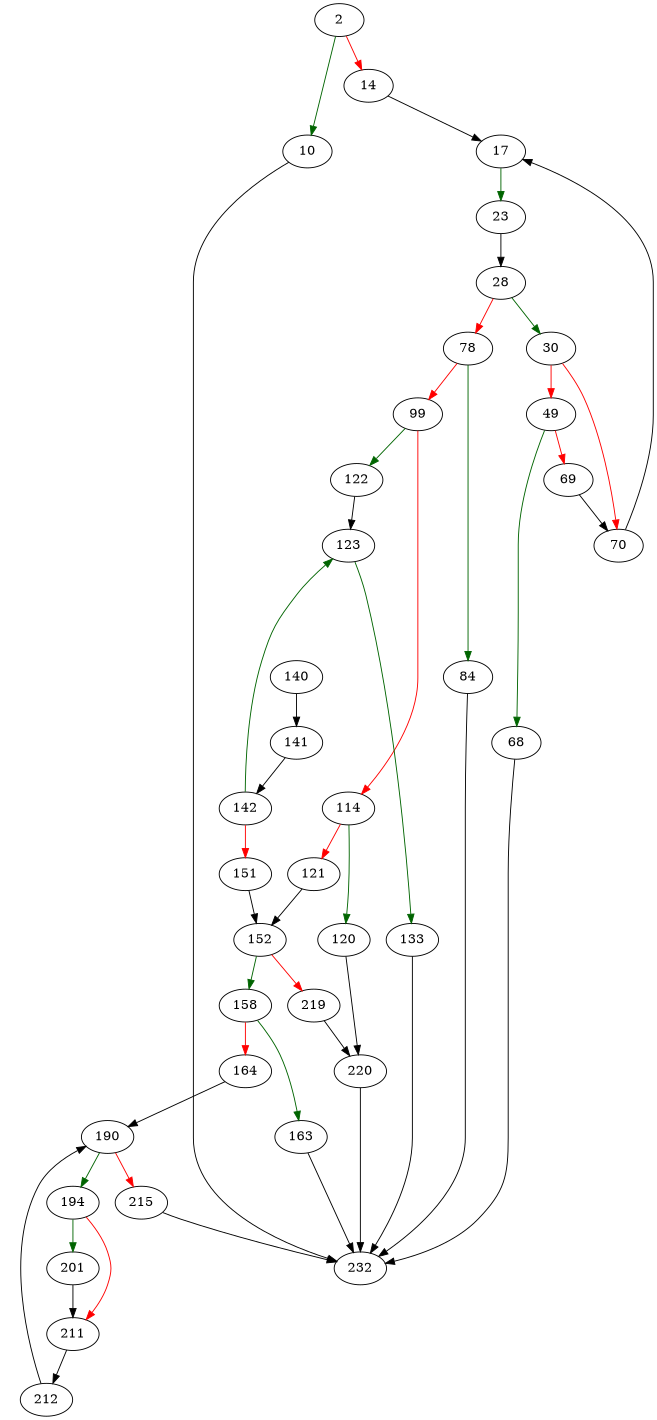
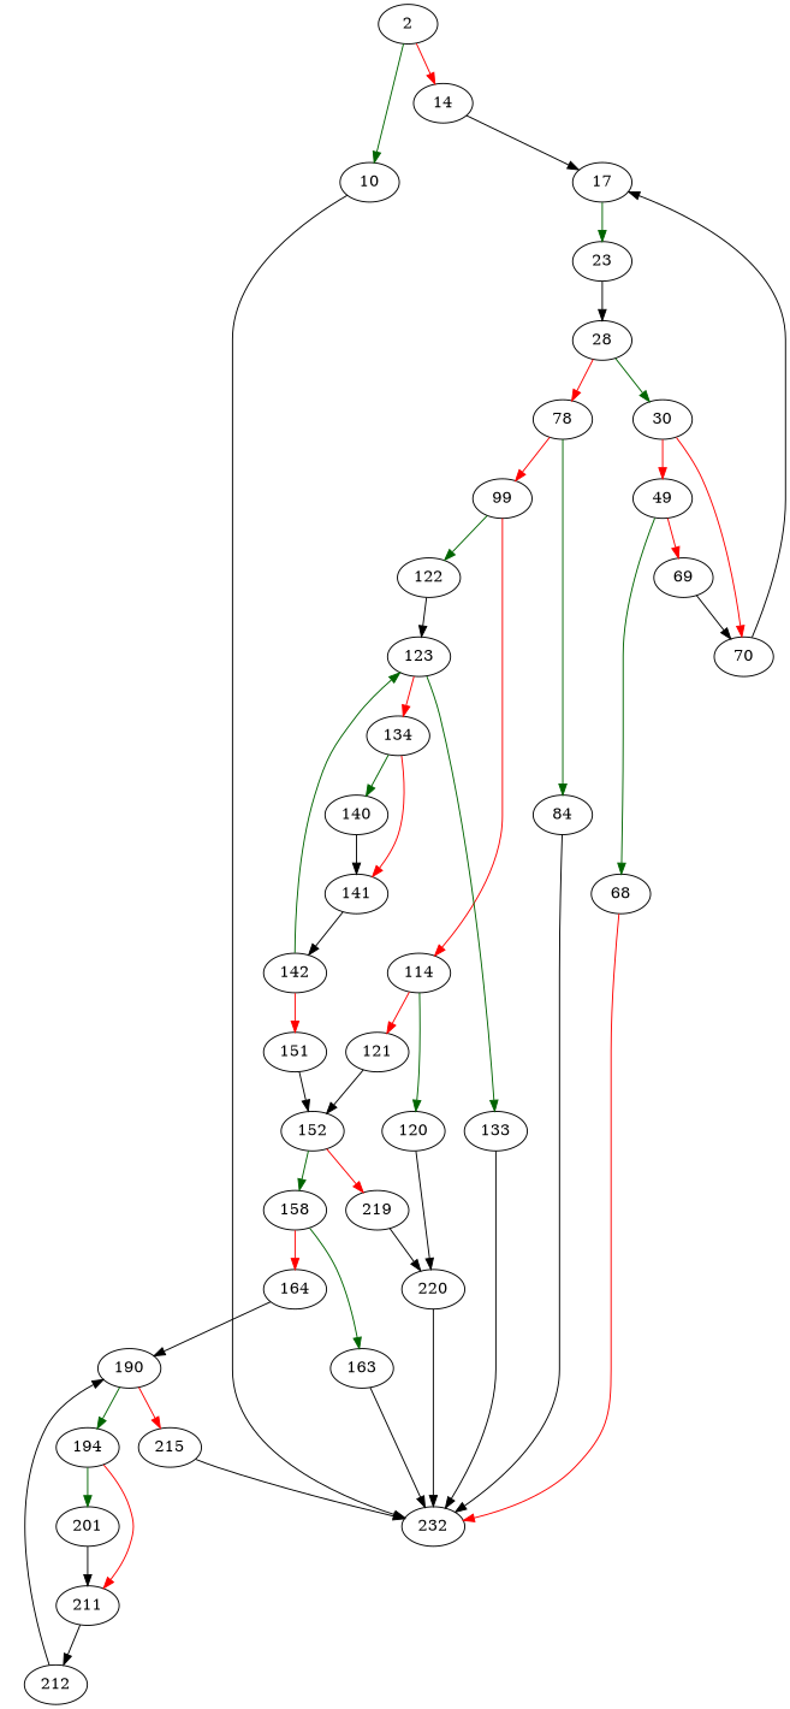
  strict digraph {
    2 [entry=true]
    n2 [label=10]
    14
    232
    17
    23
    28
    30
    78
    49
    70
    84
    99
    68
    69
    122
    114
    123
    120
    121
    133
+   134
    220
    152
    158
    219
    163
    164
    140
    141
    142
    151
    190
    194
    215
    201
    211
    212
    2 -> n2 [color=darkgreen cond=true]
    2 -> 14 [color=red cond=false]
    n2 -> 232
    14 -> 17
    17 -> 23 [color=darkgreen cond=true]
    23 -> 28
    28 -> 30 [color=darkgreen cond=true]
    28 -> 78 [color=red cond=false]
    30 -> 49 [color=red cond=true]
    30 -> 70 [color=red cond=false]
    78 -> 84 [color=darkgreen cond=true]
    78 -> 99 [color=red cond=false]
    49 -> 68 [color=darkgreen cond=true]
    49 -> 69 [color=red cond=false]
    70 -> 17
    84 -> 232
    99 -> 122 [color=darkgreen cond=true]
    99 -> 114 [color=red cond=false]
-   68 -> 232
+   68 -> 232 [color=red]
    69 -> 70
    122 -> 123
    114 -> 120 [color=darkgreen cond=true]
    114 -> 121 [color=red cond=false]
    123 -> 133 [color=darkgreen cond=true]
+   123 -> 134 [color=red cond=false]
    120 -> 220
    121 -> 152
    133 -> 232
+   134 -> 140 [color=darkgreen cond=true]
+   134 -> 141 [color=red cond=false]
    220 -> 232
    152 -> 158 [color=darkgreen cond=true]
    152 -> 219 [color=red cond=false]
    158 -> 163 [color=darkgreen cond=true]
    158 -> 164 [color=red cond=false]
    219 -> 220
    163 -> 232
    164 -> 190
    140 -> 141
    141 -> 142
    142 -> 123 [color=darkgreen cond=true]
    142 -> 151 [color=red cond=false]
    151 -> 152
    190 -> 194 [color=darkgreen cond=true]
    190 -> 215 [color=red cond=false]
    194 -> 201 [color=darkgreen cond=true]
    194 -> 211 [color=red cond=false]
    215 -> 232
    201 -> 211
    211 -> 212
    212 -> 190
  }
